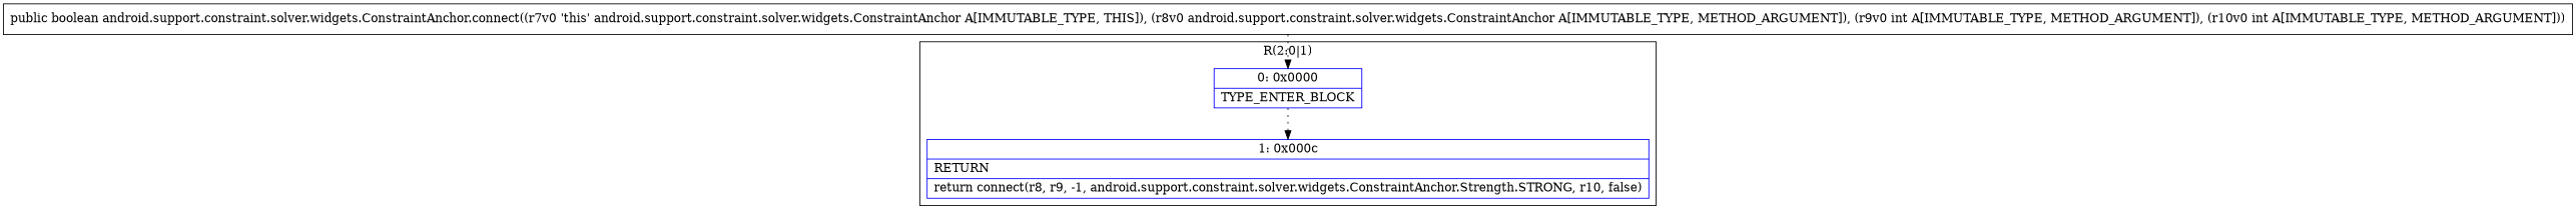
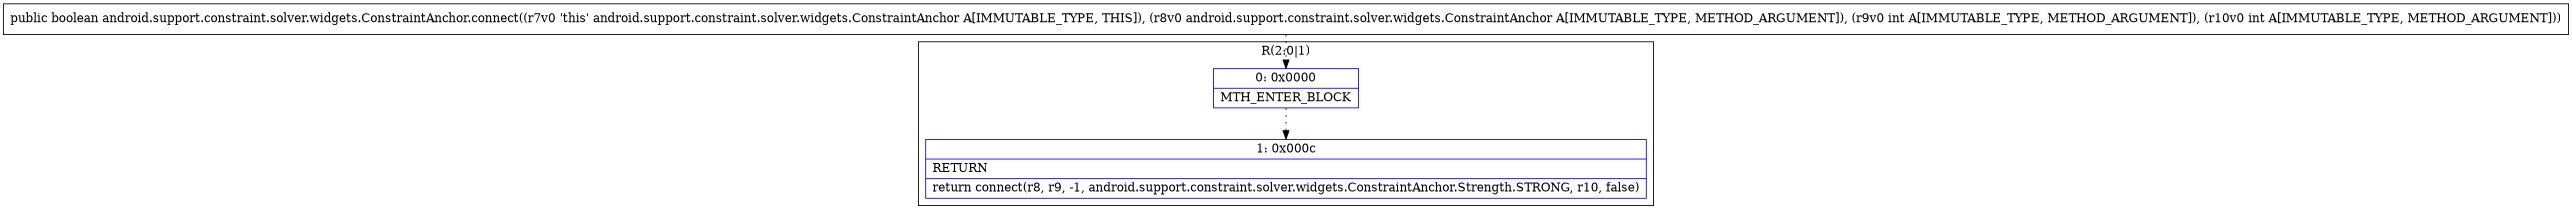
  digraph {
    node [color=blue shape=record]
    edge [style=dotted]
-   n1 [label="{0\:\ 0x0000|TYPE_ENTER_BLOCK\l}"]
+   n1 [label="{0\:\ 0x0000|MTH_ENTER_BLOCK\l}"]
    n2 [label="{1\:\ 0x000c|RETURN\l|return connect(r8, r9, \-1, android.support.constraint.solver.widgets.ConstraintAnchor.Strength.STRONG, r10, false)\l}"]
    n3 [label="{public boolean android.support.constraint.solver.widgets.ConstraintAnchor.connect((r7v0 'this' android.support.constraint.solver.widgets.ConstraintAnchor A[IMMUTABLE_TYPE, THIS]), (r8v0 android.support.constraint.solver.widgets.ConstraintAnchor A[IMMUTABLE_TYPE, METHOD_ARGUMENT]), (r9v0 int A[IMMUTABLE_TYPE, METHOD_ARGUMENT]), (r10v0 int A[IMMUTABLE_TYPE, METHOD_ARGUMENT])) }" color=""]
    subgraph cluster_1 {
      label="R(2:0|1)"
      n1
      n2
    }
    n1 -> n2
    n3 -> n1
  }
